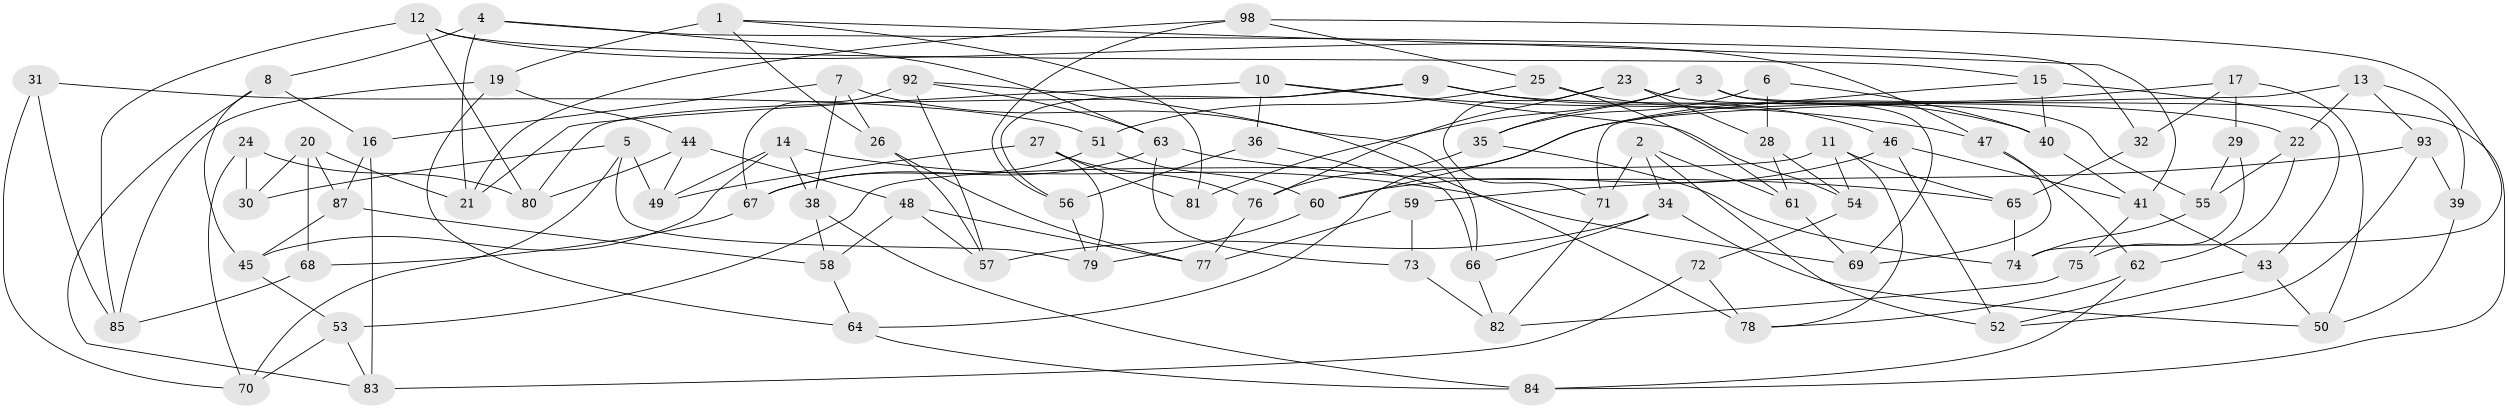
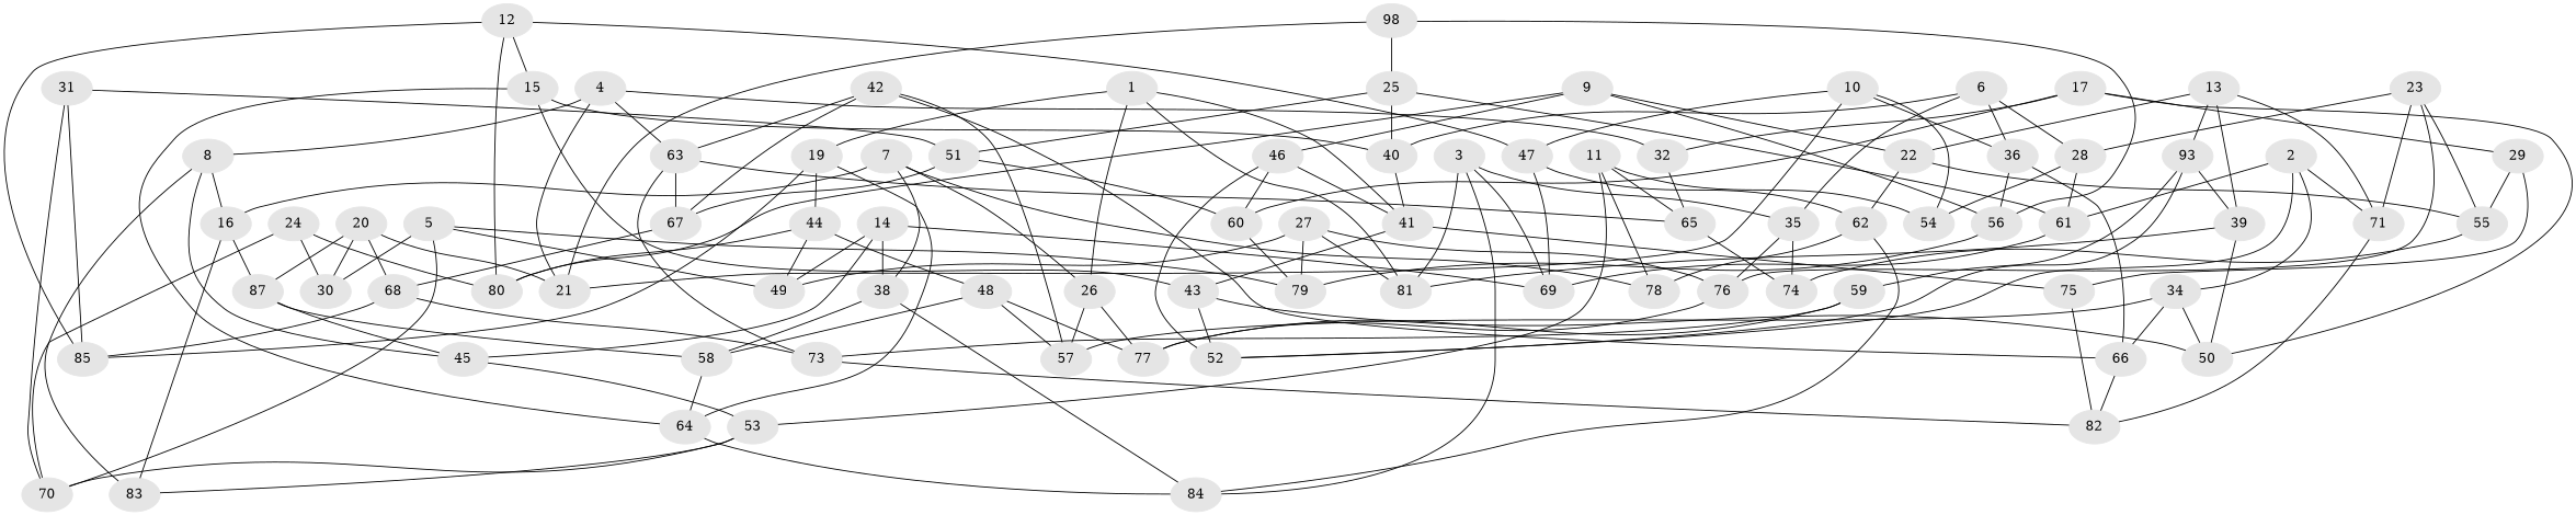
  graph {
    node [color=gray90 style=filled]
    1
    19
    26
    41
    81
    85
    64
    44
    57
    77
    43
    75
    2
    34
    52
    61
    71
    50
    66
    69
    82
    3
    35
    84
    74
    76
    4
    8
    21
    32
    63
    16
    45
    83
    65
    67
    73
    5
    30
    49
    70
    79
    6
    28
    36
    40
    54
    56
    7
    38
    78
    n52 [label=87]
    58
    53
    9
    22
    46
    80
    55
    62
    60
    10
    47
-   72
    11
    12
    15
    13
    n69 [label=93]
    39
    59
    14
    17
    29
    n75 [label=98]
    25
    51
    48
    20
    68
    23
    24
    27
    31
-   42 [label=92]
+   42
    1 -- 19
    1 -- 26
    1 -- 41
    1 -- 81
    19 -- 85
    19 -- 64
    19 -- 44
    26 -- 57
    26 -- 77
    41 -- 43
    41 -- 75
    64 -- 84
    44 -- 49
    44 -- 80
    44 -- 48
    43 -- 52
    43 -- 50
    75 -- 82
    2 -- 34
    2 -- 52
    2 -- 61
    2 -- 71
    34 -- 57
    34 -- 50
    34 -- 66
    61 -- 69
    71 -- 82
    66 -- 82
    3 -- 81
    3 -- 69
    3 -- 35
    3 -- 84
    35 -- 74
    35 -- 76
    76 -- 77
    4 -- 8
    4 -- 21
    4 -- 32
    4 -- 63
    8 -- 16
    8 -- 45
    8 -- 83
    32 -- 65
    63 -- 65
    63 -- 67
    63 -- 73
    16 -- 83
    16 -- n52
    45 -- 53
    65 -- 74
    67 -- 68
    73 -- 82
    5 -- 30
    5 -- 49
    5 -- 70
    5 -- 79
    6 -- 35
    6 -- 28
+   6 -- 36
    6 -- 40
    28 -- 61
    28 -- 54
    36 -- 66
    36 -- 56
    40 -- 41
-   54 -- 72
    56 -- 79
    7 -- 26
    7 -- 16
    7 -- 38
    7 -- 78
    38 -- 84
    38 -- 58
    n52 -- 45
    n52 -- 58
    58 -- 64
    53 -- 83
    53 -- 70
    9 -- 56
    9 -- 22
    9 -- 46
    9 -- 80
    22 -- 55
    22 -- 62
    46 -- 41
    46 -- 52
    46 -- 60
    55 -- 74
    62 -- 84
    62 -- 78
    60 -- 79
    10 -- 21
    10 -- 36
    10 -- 54
    10 -- 47
    47 -- 69
    47 -- 62
-   72 -- 83
-   72 -- 78
    11 -- 65
    11 -- 54
    11 -- 78
    11 -- 53
    12 -- 85
    12 -- 80
    12 -- 47
    12 -- 15
    15 -- 64
    15 -- 43
    15 -- 40
    13 -- 71
    13 -- 22
    13 -- n69
    13 -- 39
    n69 -- 52
    n69 -- 39
    n69 -- 59
+   39 -- 81
    39 -- 50
    59 -- 77
    59 -- 73
    14 -- 69
    14 -- 45
    14 -- 49
    14 -- 38
    17 -- 50
    17 -- 32
    17 -- 60
    17 -- 29
    29 -- 75
    29 -- 55
-   n75 -- 74
    n75 -- 21
    n75 -- 56
    n75 -- 25
    25 -- 61
    25 -- 40
    25 -- 51
    51 -- 67
    51 -- 60
    48 -- 57
    48 -- 77
    48 -- 58
    20 -- 21
    20 -- 30
    20 -- n52
    20 -- 68
    68 -- 85
+   68 -- 73
    23 -- 71
    23 -- 76
    23 -- 28
    23 -- 55
    24 -- 30
    24 -- 70
    24 -- 80
    27 -- 81
    27 -- 76
    27 -- 49
    27 -- 79
    31 -- 85
    31 -- 70
    31 -- 51
    42 -- 57
    42 -- 66
    42 -- 63
    42 -- 67
  }
